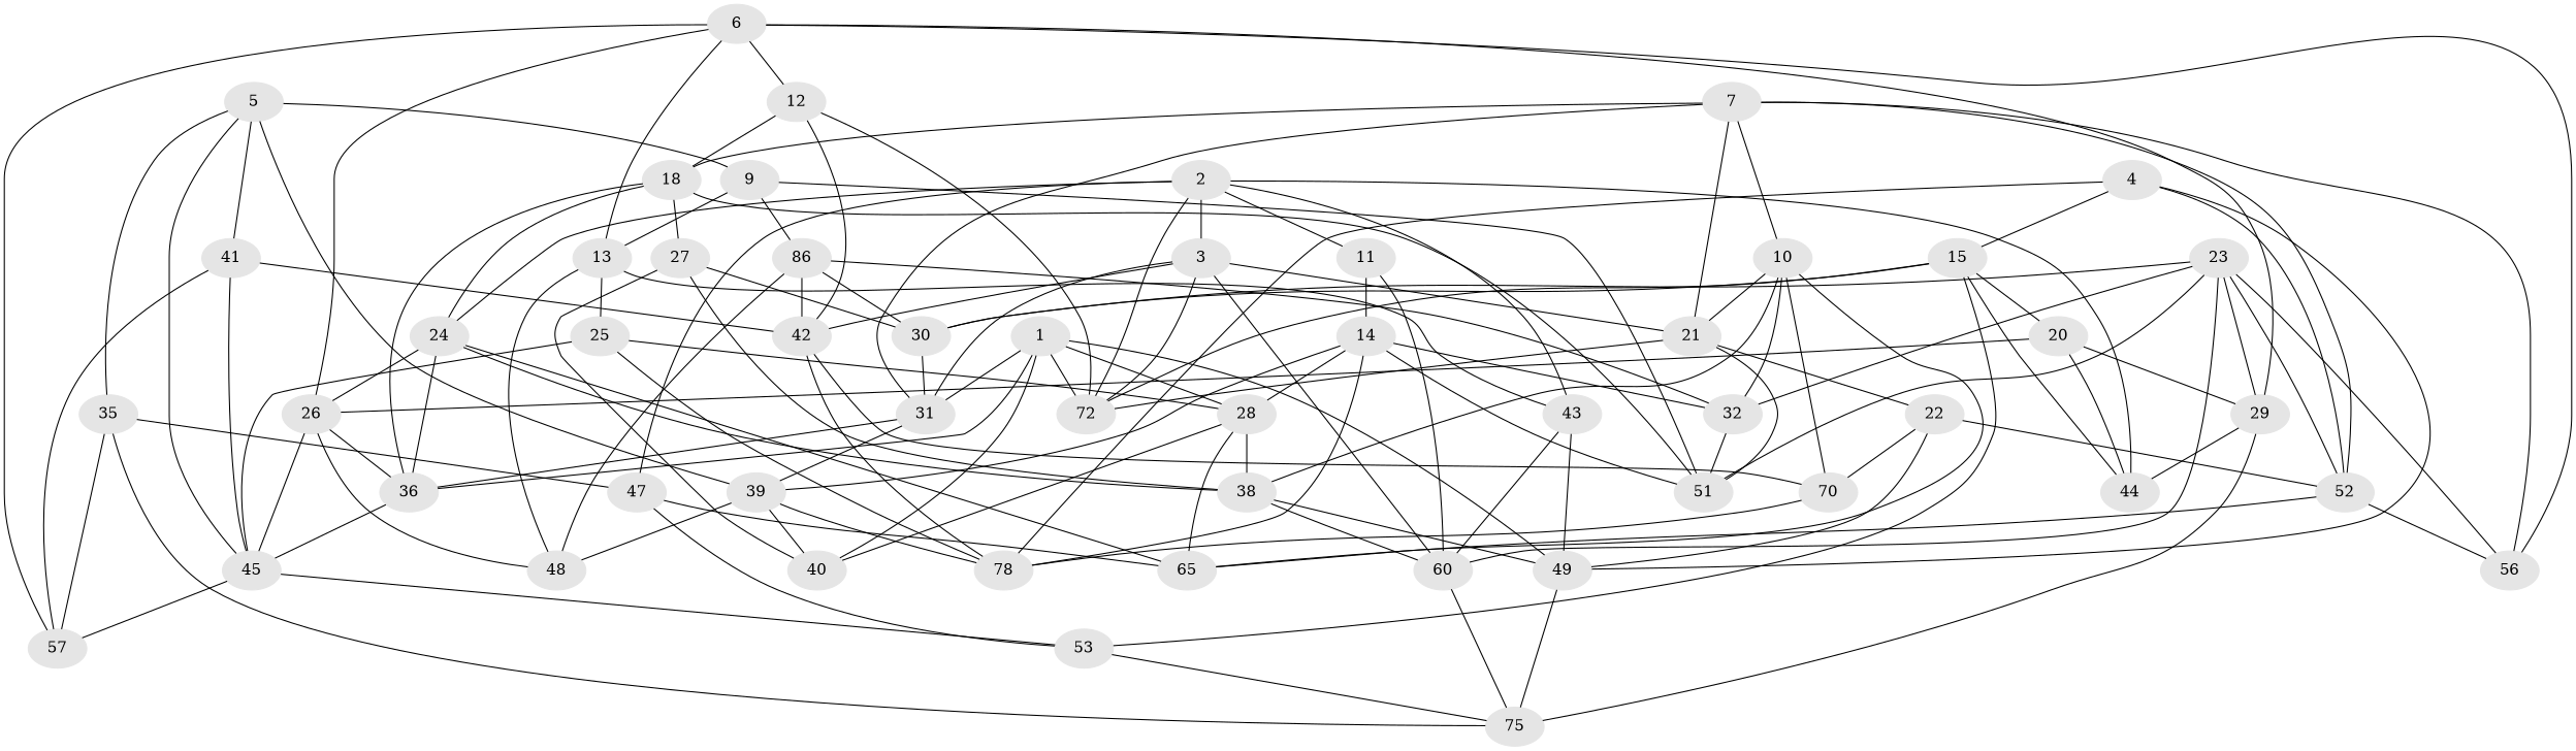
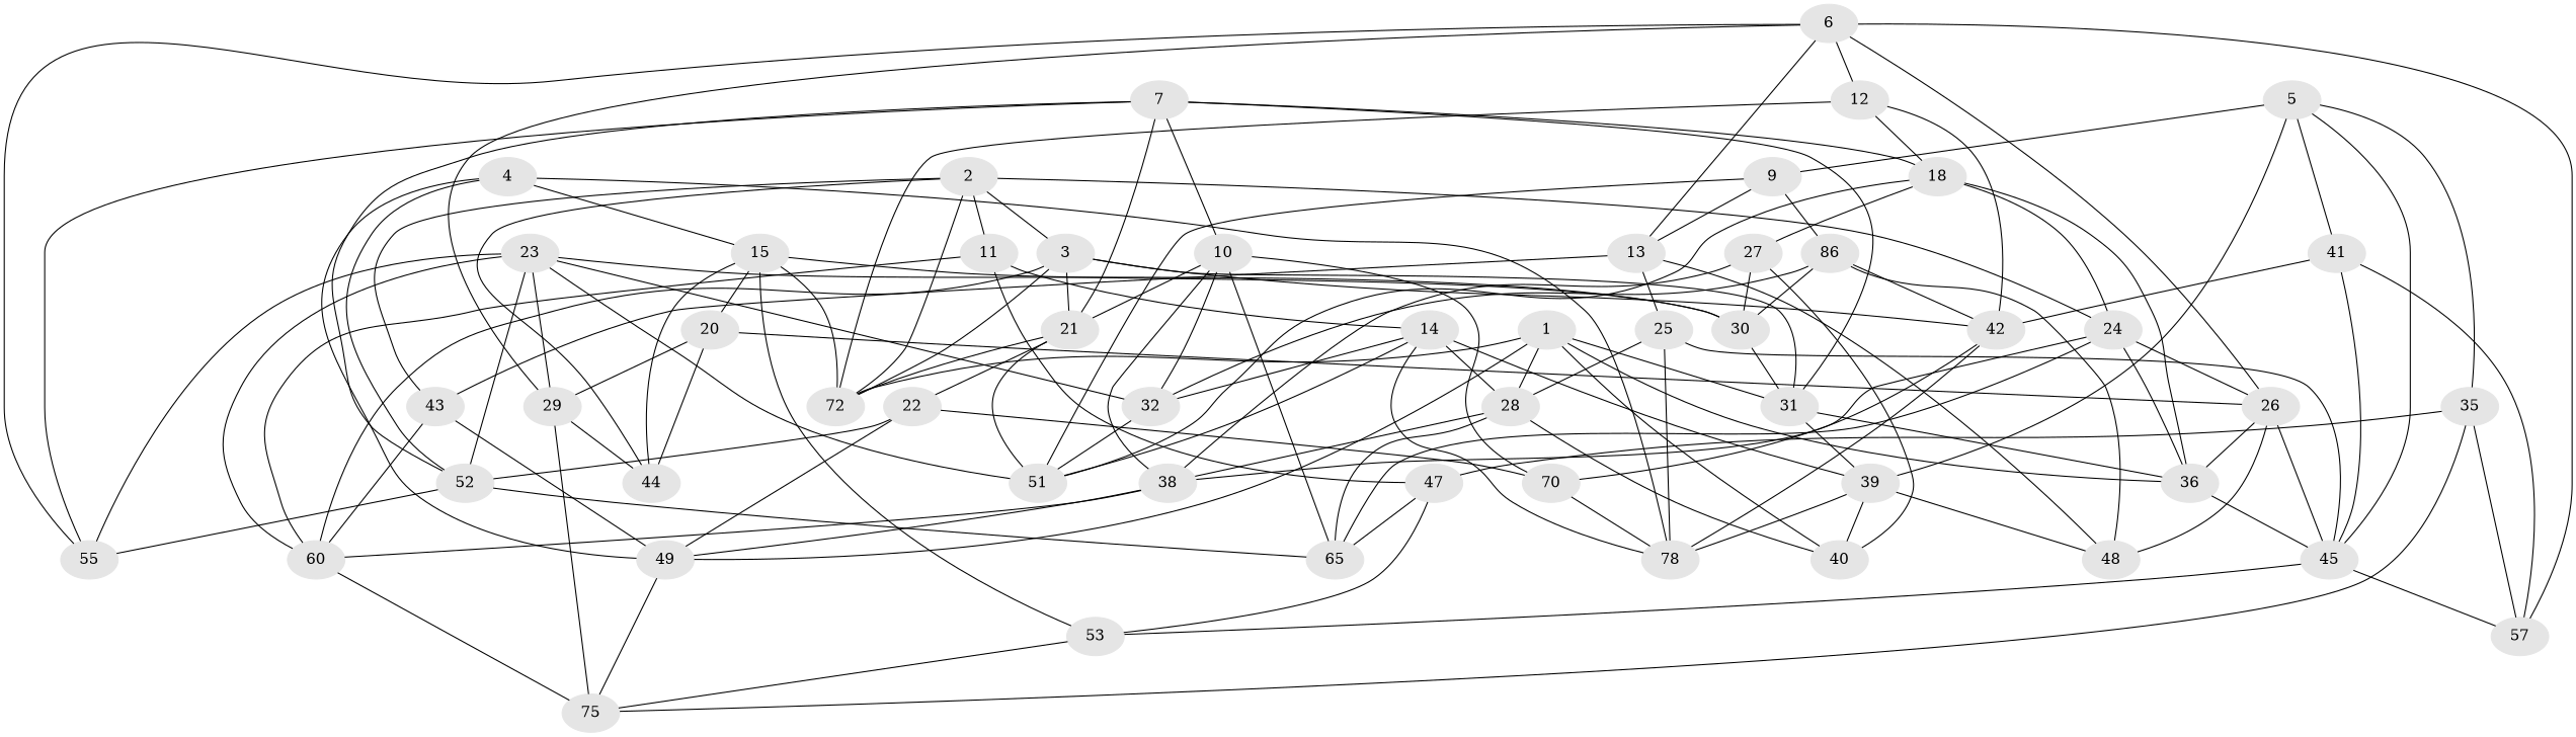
  graph {
    node [color=gray90 style=filled]
    1 [super="+8"]
    28 [super="+80"]
    31 [super="+66"]
    36 [super="+62"]
    40
    49 [super="+84"]
    72 [super="+82"]
    65 [super="+86"]
    38 [super="+58"]
    39 [super="+81"]
    45 [super="+79"]
    75 [super="+76"]
    2 [super="+67"]
    3 [super="+77"]
    11
    24 [super="+56"]
    43
    44
    21 [super="+37"]
    42 [super="+54"]
    60 [super="+88"]
    14 [super="+74"]
    47
    26 [super="+63"]
    51 [super="+59"]
    22
    78 [super="+85"]
    70
    15 [super="+19"]
    20
    30 [super="+50"]
    53
    4
    52 [super="+71"]
-   55 [label=56]
+   55
    5 [super="+34"]
    9 [super="+69"]
    35
    41
    13 [super="+17"]
    n41 [label=86 super="+73"]
    57
    48
    6 [super="+83"]
    12
    29 [super="+64"]
    18 [super="+46"]
    25
    7 [super="+68"]
    10 [super="+87"]
    32 [super="+33"]
    27
    23 [super="+61"]
    1 -- 28
    1 -- 31
    1 -- 36
    1 -- 40
    1 -- 49
    1 -- 72
    28 -- 40
    28 -- 65
    28 -- 38
    31 -- 36
    31 -- 39
    36 -- 45
    49 -- 75
    38 -- 49
    38 -- 60
    39 -- 40
    39 -- 78
    39 -- 48
    45 -- 53
    45 -- 57
    2 -- 72
    2 -- 3
    2 -- 11
    2 -- 24
    2 -- 43
    2 -- 44
    3 -- 31
    3 -- 72
    3 -- 21
    3 -- 42
    3 -- 60
    11 -- 60
    11 -- 14
-   2 -- 47
+   11 -- 47
    24 -- 36
    24 -- 65
    24 -- 38
    24 -- 26
    43 -- 49
    43 -- 60
    21 -- 72
    21 -- 51
    21 -- 22
    42 -- 78
    42 -- 70
    60 -- 75
    14 -- 28
    14 -- 39
    14 -- 51
    14 -- 78
    14 -- 32
    47 -- 65
    47 -- 53
    26 -- 36
    26 -- 45
    26 -- 48
    22 -- 49
    22 -- 70
    22 -- 52
    70 -- 78
    15 -- 72
    15 -- 44
    15 -- 20
    15 -- 30
    15 -- 53
    20 -- 44
    20 -- 26
    20 -- 29
    30 -- 31
    53 -- 75
    4 -- 49
    4 -- 78
    4 -- 15
    4 -- 52
    52 -- 65
    52 -- 55
    5 -- 39
    5 -- 45
    5 -- 9 [weight=2]
    5 -- 35
    5 -- 41
    9 -- 51
    9 -- 13 [weight=2]
    9 -- n41
    35 -- 75
    35 -- 47
    35 -- 57
    41 -- 45
    41 -- 42
    41 -- 57
    13 -- 43
    13 -- 48
    13 -- 25
    n41 -- 42
    n41 -- 30
    n41 -- 48
    n41 -- 32 [weight=2]
    6 -- 26
    6 -- 55
    6 -- 13
    6 -- 57
    6 -- 12
    6 -- 29
    12 -- 72
    12 -- 42
    12 -- 18
    29 -- 75 [weight=2]
    29 -- 44
    18 -- 36
    18 -- 24
    18 -- 51
    18 -- 27
    25 -- 28
    25 -- 45
    25 -- 78
    7 -- 31
    7 -- 21
    7 -- 52
    7 -- 55
    7 -- 18
    7 -- 10
    10 -- 65
    10 -- 38
    10 -- 21
    10 -- 70
    10 -- 32
    32 -- 51
    27 -- 40
    27 -- 38
    27 -- 30
    23 -- 60
    23 -- 51
    23 -- 30
    23 -- 52
    23 -- 55
    23 -- 29
    23 -- 32
  }
